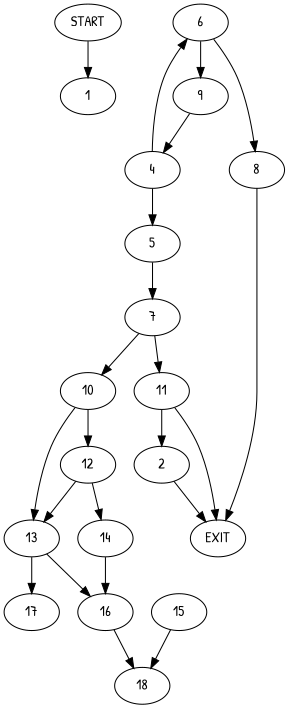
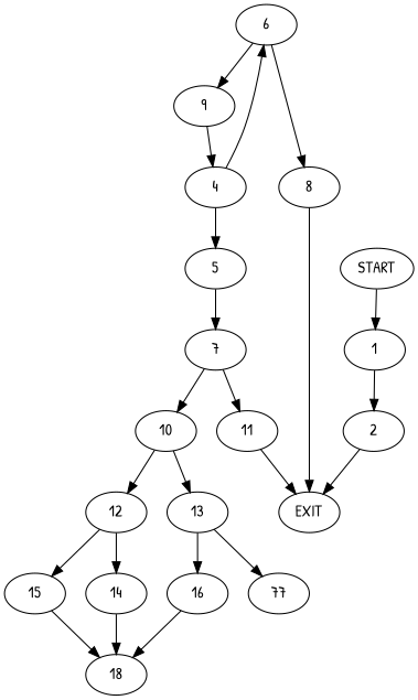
  digraph {
    fontname="Patrick Hand"
    node [fontname="Patrick Hand"]
    edge [fontname="Patrick Hand"]
    n1 [label=START]
    1
    2
    n4 [label=EXIT]
    4
    5
    6
    7
    8
    9
    10
    11
    12
    13
    14
    15
    16
-   17
+   17 [label=77]
    18
    n1 -> 1
-   11 -> 2
+   1 -> 2
    2 -> n4
    4 -> 5
    4 -> 6
    5 -> 7
    6 -> 8
    6 -> 9
    7 -> 10
    7 -> 11
    8 -> n4
    9 -> 4
    10 -> 12
    10 -> 13
    11 -> n4
    12 -> 14
-   12 -> 13
+   12 -> 15
    13 -> 16
    13 -> 17
-   14 -> 16
+   14 -> 18
    15 -> 18
    16 -> 18
  }
